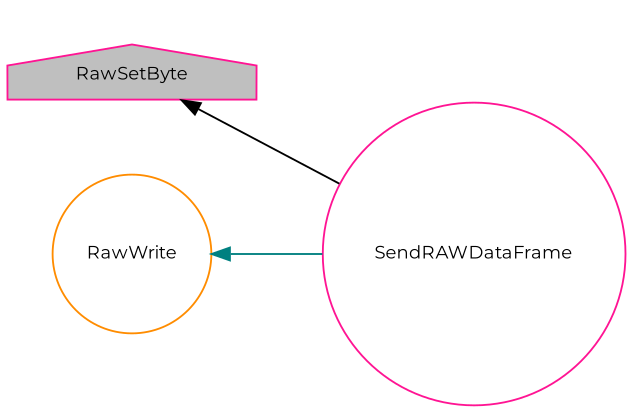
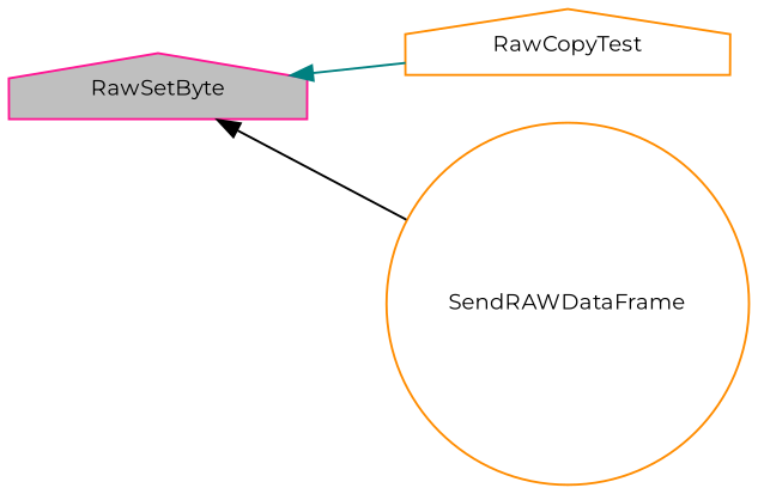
  digraph {
    fontname=Montserrat
    rankdir=LR
    node [color=deeppink fillcolor=white fontname=Montserrat fontsize=10 shape=house style=filled]
    edge [color=teal dir=back fontname=Montserrat fontsize=10 labelfontname=Helvetica labelfontsize=10 style=solid]
    n1 [fillcolor=grey75 fontcolor=black height=0.2 label=RawSetByte width=0.4]
-   n3 [height=0.2 label=SendRAWDataFrame shape=circle width=0.4]
-   n4 [color=darkorange height=0.2 label=RawWrite shape=circle width=0.4]
+   n2 [color=darkorange height=0.2 label=RawCopyTest width=0.4]
+   n3 [color=darkorange height=0.2 label=SendRAWDataFrame shape=circle width=0.4]
+   n1 -> n2
    n1 -> n3 [color=black]
-   n4 -> n3
  }
